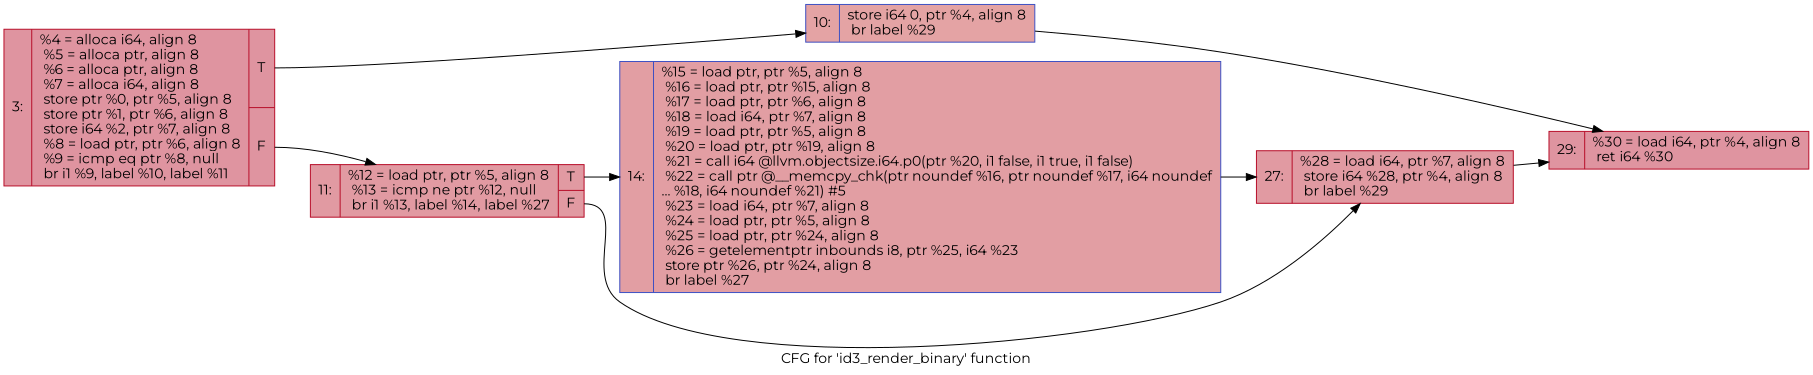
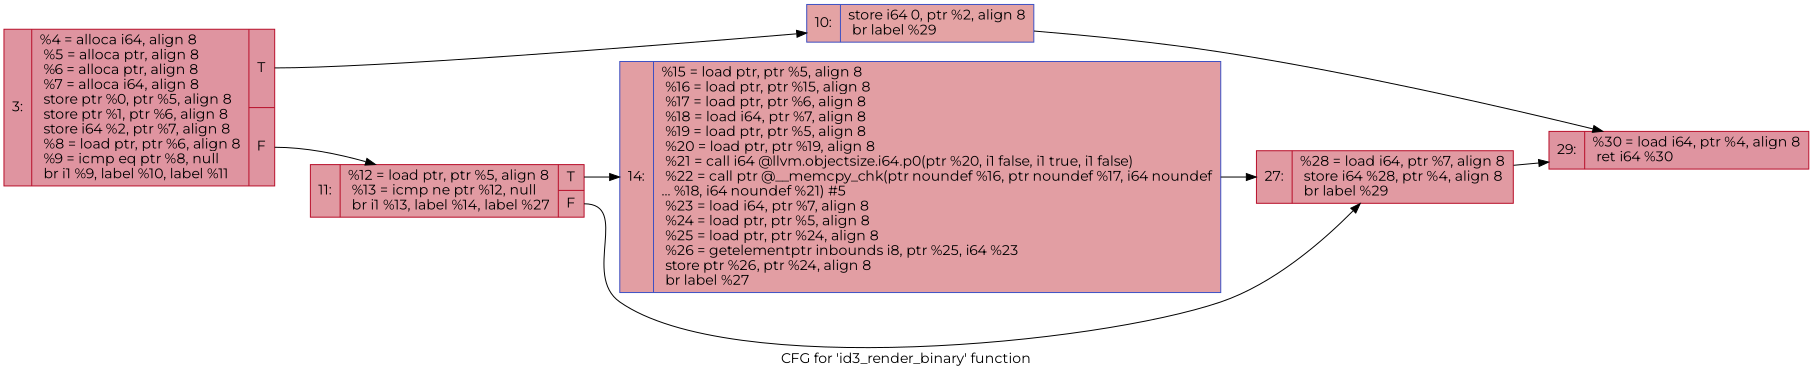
  digraph {
    label="CFG for 'id3_render_binary' function"
    rankdir=LR
    fontname=Montserrat
    node [color="#b70d28ff" fillcolor="#b70d2870" fontname=Montserrat shape=record style=filled]
    edge [fontname=Montserrat]
    n1 [label="{3:\l|  %4 = alloca i64, align 8\l  %5 = alloca ptr, align 8\l  %6 = alloca ptr, align 8\l  %7 = alloca i64, align 8\l  store ptr %0, ptr %5, align 8\l  store ptr %1, ptr %6, align 8\l  store i64 %2, ptr %7, align 8\l  %8 = load ptr, ptr %6, align 8\l  %9 = icmp eq ptr %8, null\l  br i1 %9, label %10, label %11\l|{<s0>T|<s1>F}}"]
-   n2 [color="#3d50c3ff" fillcolor="#c32e3170" label="{10:\l|  store i64 0, ptr %4, align 8\l  br label %29\l}"]
+   n2 [color="#3d50c3ff" fillcolor="#c32e3170" label="{10:\l|  store i64 0, ptr %2, align 8\l  br label %29\l}"]
    n3 [fillcolor="#bb1b2c70" label="{11:\l|  %12 = load ptr, ptr %5, align 8\l  %13 = icmp ne ptr %12, null\l  br i1 %13, label %14, label %27\l|{<s0>T|<s1>F}}"]
    n4 [label="{29:\l|  %30 = load i64, ptr %4, align 8\l  ret i64 %30\l}"]
    n5 [color="#3d50c3ff" fillcolor="#be242e70" label="{14:\l|  %15 = load ptr, ptr %5, align 8\l  %16 = load ptr, ptr %15, align 8\l  %17 = load ptr, ptr %6, align 8\l  %18 = load i64, ptr %7, align 8\l  %19 = load ptr, ptr %5, align 8\l  %20 = load ptr, ptr %19, align 8\l  %21 = call i64 @llvm.objectsize.i64.p0(ptr %20, i1 false, i1 true, i1 false)\l  %22 = call ptr @__memcpy_chk(ptr noundef %16, ptr noundef %17, i64 noundef\l... %18, i64 noundef %21) #5\l  %23 = load i64, ptr %7, align 8\l  %24 = load ptr, ptr %5, align 8\l  %25 = load ptr, ptr %24, align 8\l  %26 = getelementptr inbounds i8, ptr %25, i64 %23\l  store ptr %26, ptr %24, align 8\l  br label %27\l}"]
    n6 [fillcolor="#bb1b2c70" label="{27:\l|  %28 = load i64, ptr %7, align 8\l  store i64 %28, ptr %4, align 8\l  br label %29\l}"]
    n1 -> n2 [tailport=s0]
    n1 -> n3 [tailport=s1]
    n2 -> n4
    n3 -> n5 [tailport=s0]
    n3 -> n6 [tailport=s1]
    n5 -> n6
    n6 -> n4
  }
